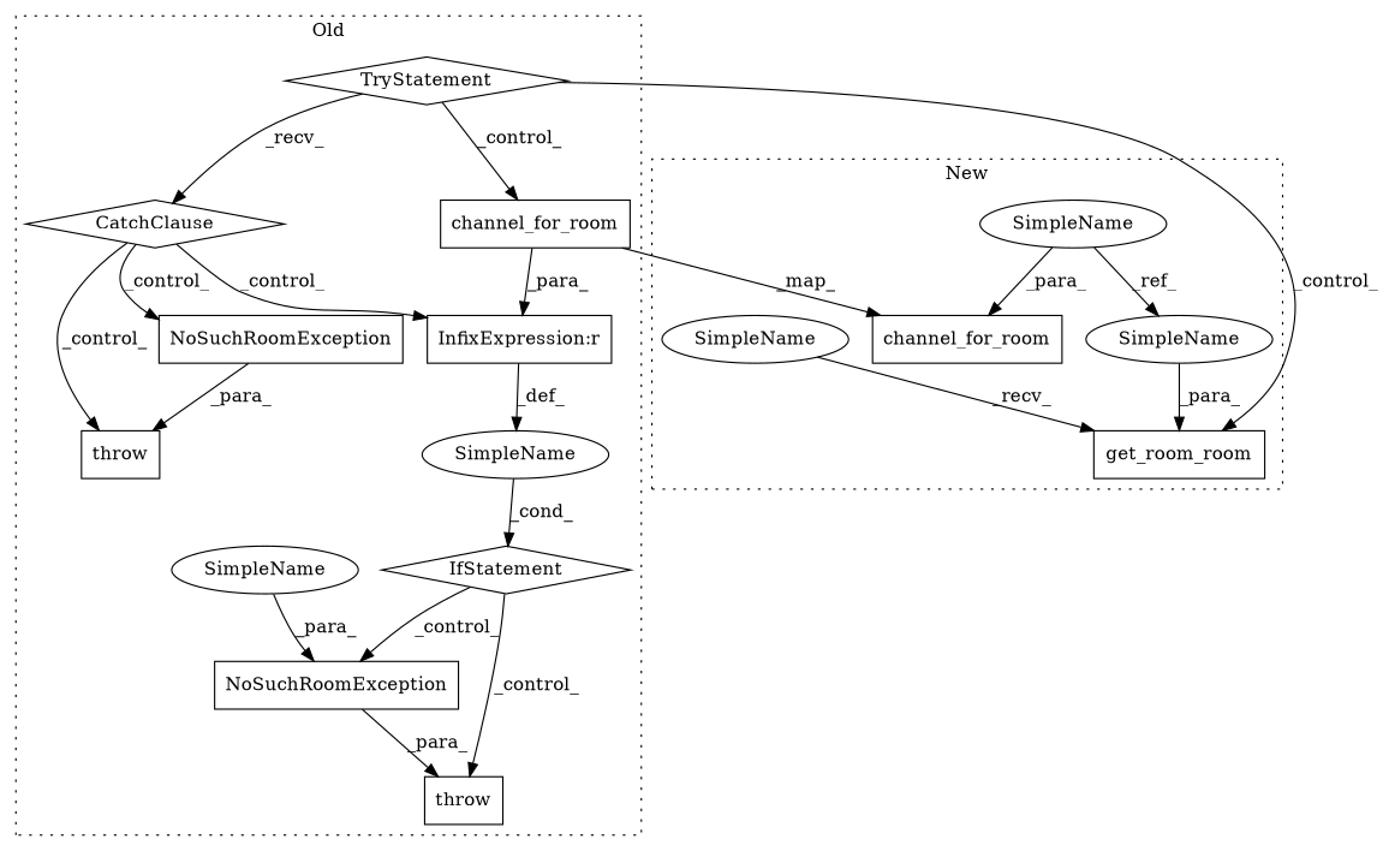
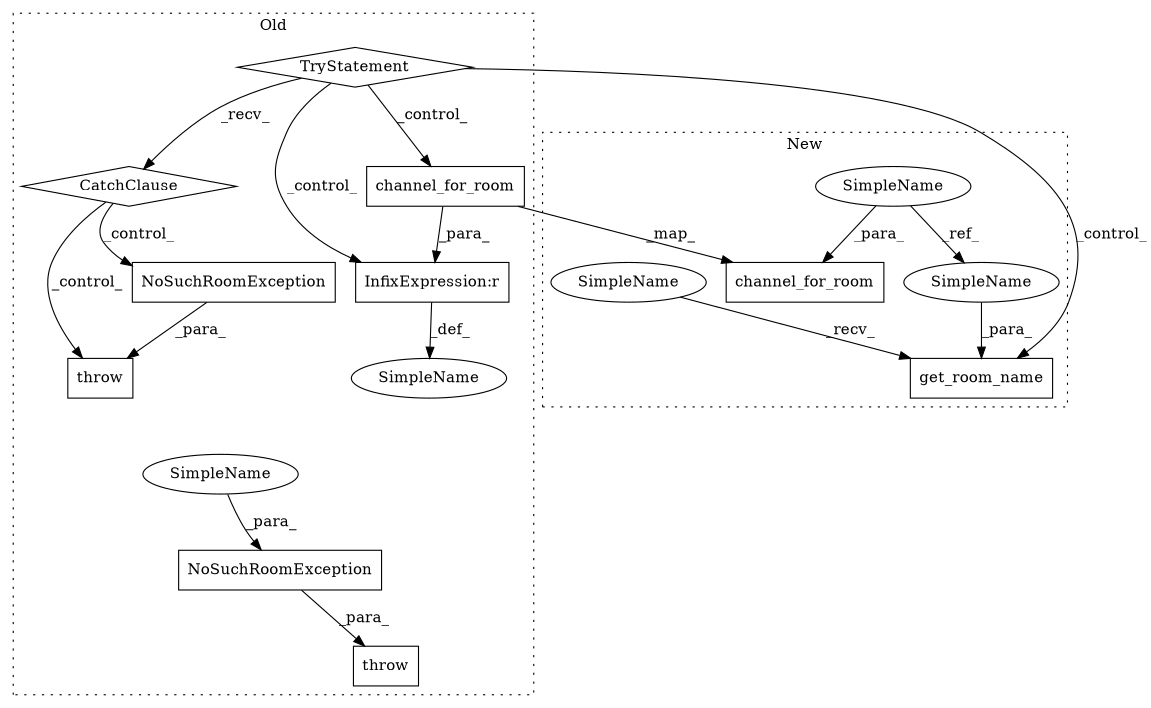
  digraph {
    node [a=32 l=4 shape=box]
    n1 [l="17,1" label=channel_for_room s="15199,15223"]
    n2 [a=27 label="InfixExpression:r" s=15224]
    n3 [a=53 l=6 label=throw s=15244]
    n4 [a=42 label=SimpleName shape=ellipse l=""]
-   n5 [a=25 l="4,2" label=IfStatement s="15190,15232" shape=diamond]
    n6 [l="20,1" label=NoSuchRoomException s="15250,15277"]
    n7 [a=54 label=TryStatement s=15178 shape=diamond]
    n8 [a=53 l=6 label=throw s=15351]
    n9 [l="20,1" label=NoSuchRoomException s="15357,15384"]
    n10 [a=12 l="11,2" label=CatchClause s="15295,15341" shape=diamond]
    n11 [a=42 l=7 label=SimpleName s=15270 shape=ellipse]
    n12 [l="17,1" label=channel_for_room s="15515,15539"]
    n13 [a=42 l=7 label=SimpleName s=15449 shape=ellipse]
-   n14 [l="14,1" label=get_room_room s="15482,15503"]
+   n14 [l="14,1" label=get_room_name s="15482,15503"]
    n15 [a=42 l=7 label=SimpleName s=15496 shape=ellipse]
    n16 [a=42 label=SimpleName s=15477 shape=ellipse]
    subgraph cluster_1 {
      label=Old
      style=dotted
      n1
      n2
      n3
      n4
-     n5
      n6
      n7
      n8
      n9
      n10
      n11
    }
    subgraph cluster_2 {
      label=New
      style=dotted
      n12
      n13
      n14
      n15
      n16
    }
    n1 -> n2 [label=_para_]
    n1 -> n12 [label=_map_]
    n2 -> n4 [label=_def_]
-   n4 -> n5 [label=_cond_]
-   n5 -> n3 [label=_control_]
-   n5 -> n6 [label=_control_]
    n6 -> n3 [label=_para_]
    n7 -> n1 [label=_control_]
-   n10 -> n2 [label=_control_]
+   n7 -> n2 [label=_control_]
    n7 -> n10 [label=_recv_]
    n7 -> n14 [label=_control_]
    n9 -> n8 [label=_para_]
    n10 -> n8 [label=_control_]
    n10 -> n9 [label=_control_]
    n11 -> n6 [label=_para_]
    n13 -> n12 [label=_para_]
    n13 -> n15 [label=_ref_]
    n15 -> n14 [label=_para_]
    n16 -> n14 [label=_recv_]
  }
